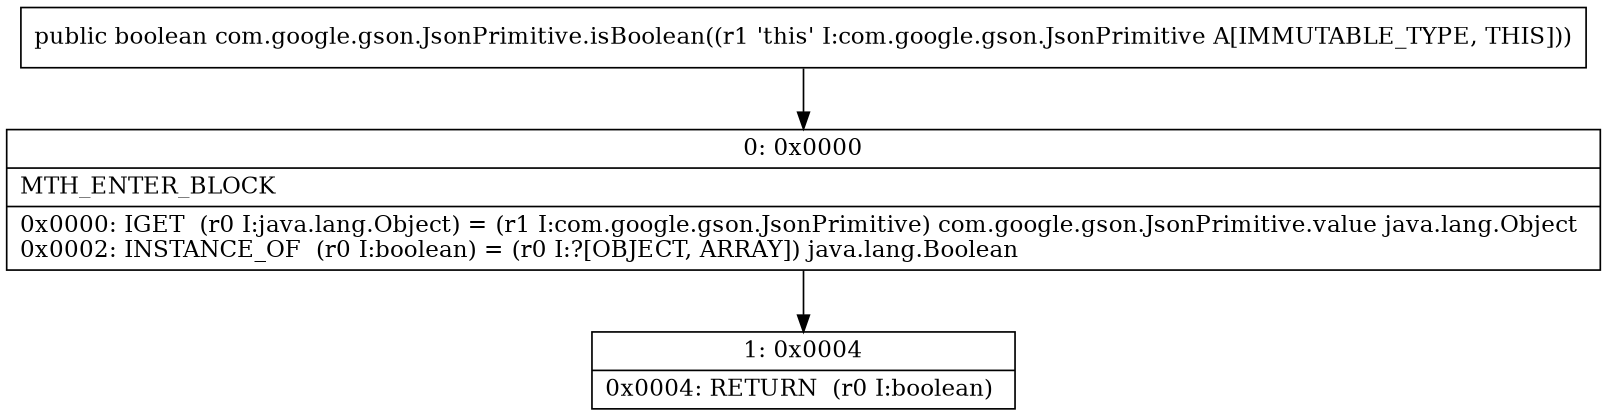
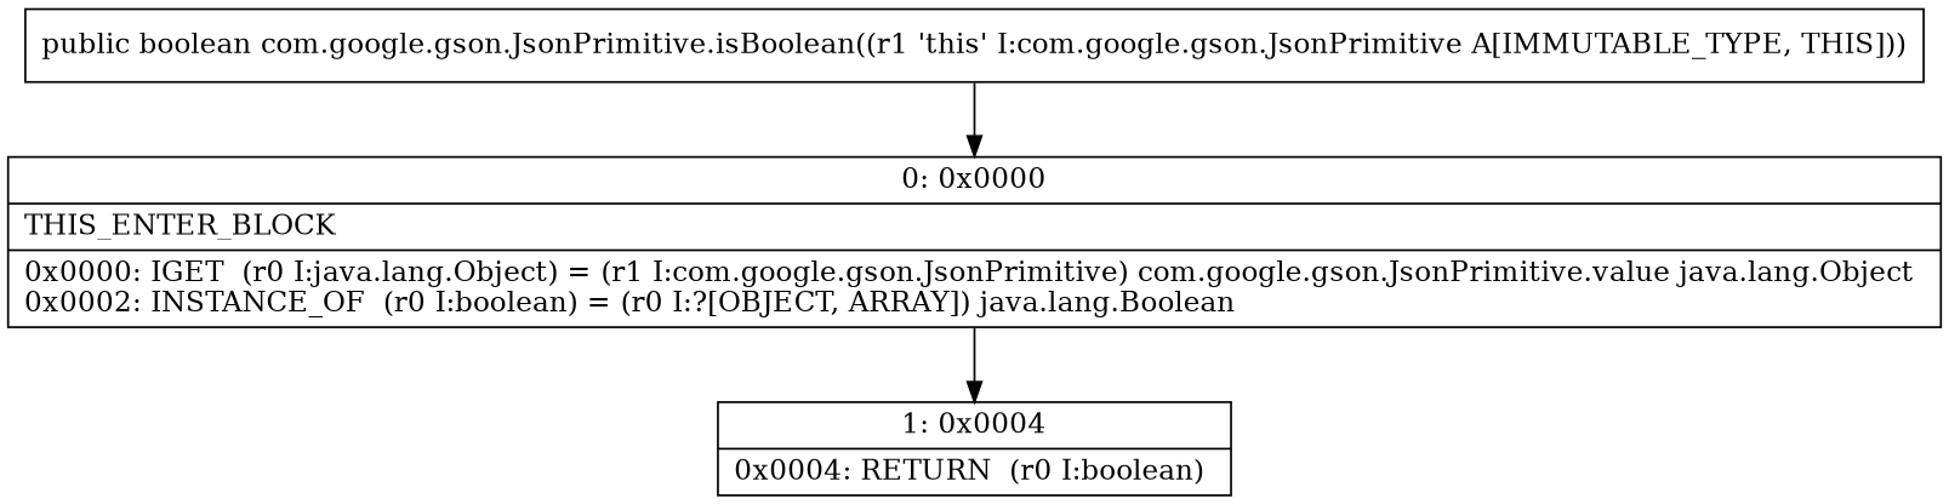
  digraph {
    node [shape=record]
-   n1 [label="{0\:\ 0x0000|MTH_ENTER_BLOCK\l|0x0000: IGET  (r0 I:java.lang.Object) = (r1 I:com.google.gson.JsonPrimitive) com.google.gson.JsonPrimitive.value java.lang.Object \l0x0002: INSTANCE_OF  (r0 I:boolean) = (r0 I:?[OBJECT, ARRAY]) java.lang.Boolean \l}"]
+   n1 [label="{0\:\ 0x0000|THIS_ENTER_BLOCK\l|0x0000: IGET  (r0 I:java.lang.Object) = (r1 I:com.google.gson.JsonPrimitive) com.google.gson.JsonPrimitive.value java.lang.Object \l0x0002: INSTANCE_OF  (r0 I:boolean) = (r0 I:?[OBJECT, ARRAY]) java.lang.Boolean \l}"]
    n2 [label="{1\:\ 0x0004|0x0004: RETURN  (r0 I:boolean) \l}"]
    n3 [label="{public boolean com.google.gson.JsonPrimitive.isBoolean((r1 'this' I:com.google.gson.JsonPrimitive A[IMMUTABLE_TYPE, THIS])) }"]
    n1 -> n2
    n3 -> n1
  }
